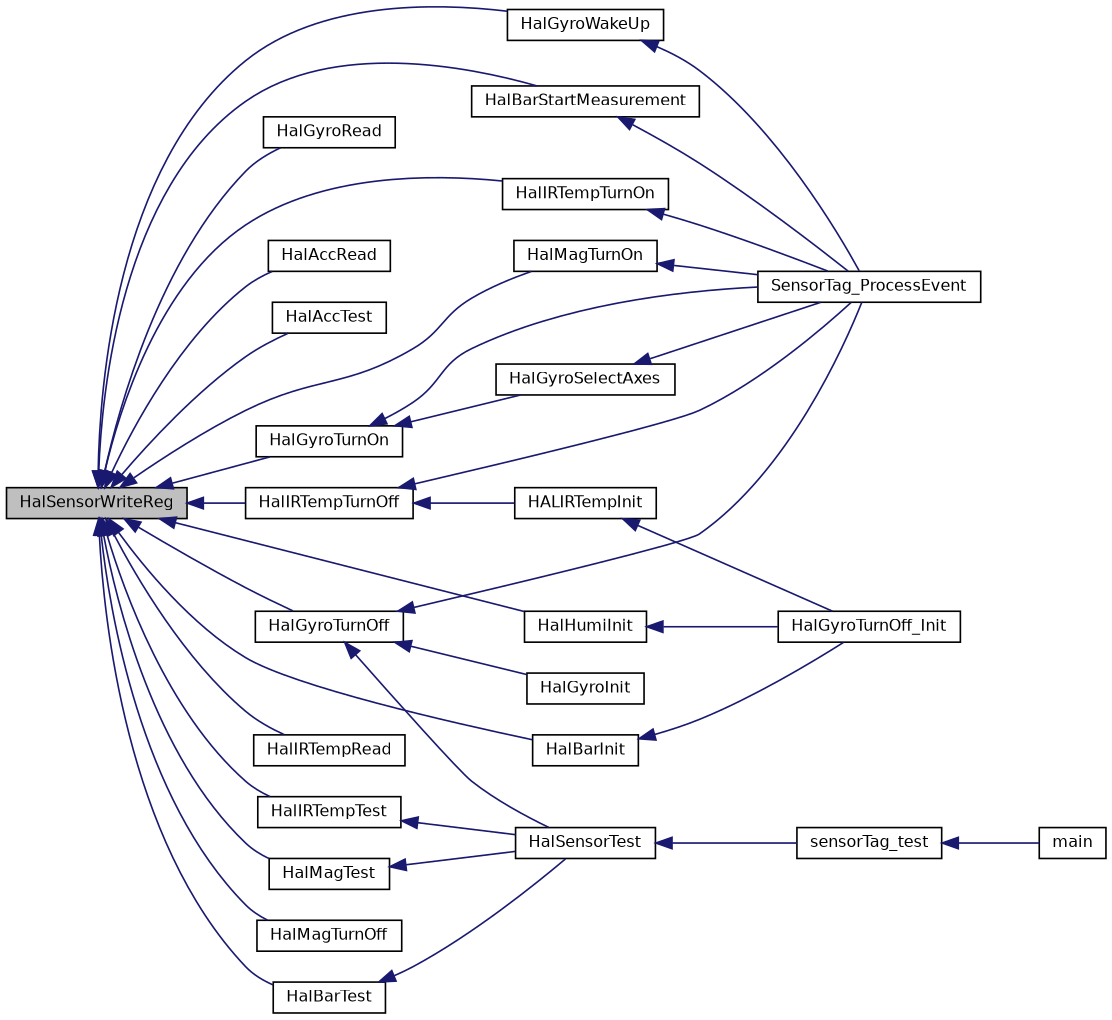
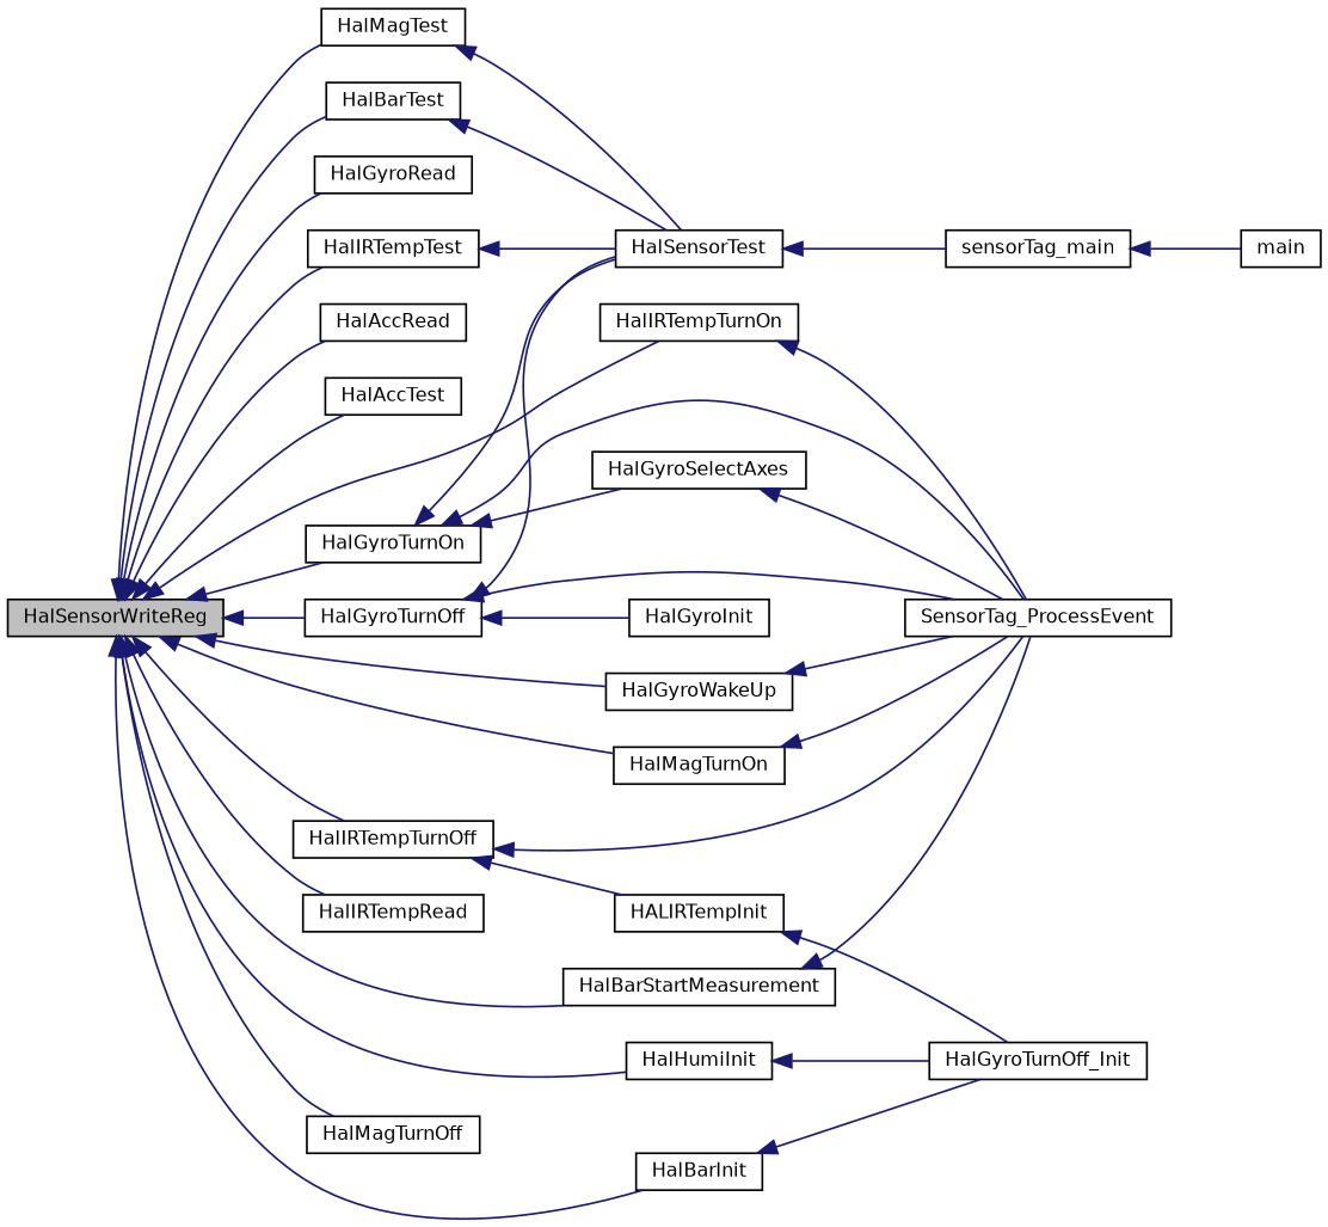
  digraph {
    rankdir=LR
    node [color=black fillcolor=white fontname=Helvetica fontsize=10 shape=record style=filled]
    edge [color=midnightblue dir=back fontname=Helvetica fontsize=10 labelfontname=Helvetica labelfontsize=10 style=solid]
    n1 [fillcolor=grey75 fontcolor=black height=0.2 label=HalSensorWriteReg width=0.4]
    n2 [height=0.2 label=HalGyroTurnOn width=0.4]
    n3 [height=0.2 label=HalGyroTurnOff width=0.4]
    n4 [height=0.2 label=HalGyroRead width=0.4]
    n5 [height=0.2 label=HalGyroWakeUp width=0.4]
    n6 [height=0.2 label=HalAccRead width=0.4]
    n7 [height=0.2 label=HalAccTest width=0.4]
    n8 [height=0.2 label=HalBarInit width=0.4]
    n9 [height=0.2 label=HalBarStartMeasurement width=0.4]
    n10 [height=0.2 label=HalBarTest width=0.4]
    n11 [height=0.2 label=HalHumiInit width=0.4]
    n12 [height=0.2 label=HalIRTempTurnOn width=0.4]
    n13 [height=0.2 label=HalIRTempTurnOff width=0.4]
    n14 [height=0.2 label=HalIRTempRead width=0.4]
    n15 [height=0.2 label=HalIRTempTest width=0.4]
    n16 [height=0.2 label=HalMagTurnOn width=0.4]
    n17 [height=0.2 label=HalMagTurnOff width=0.4]
    n18 [height=0.2 label=HalMagTest width=0.4]
    n19 [height=0.2 label=HalGyroSelectAxes width=0.4]
    n20 [height=0.2 label=SensorTag_ProcessEvent width=0.4]
    n21 [height=0.2 label=HalSensorTest width=0.4]
    n22 [height=0.2 label=HalGyroInit width=0.4]
    n23 [height=0.2 label=HalGyroTurnOff_Init width=0.4]
    n24 [height=0.2 label=HALIRTempInit width=0.4]
-   n25 [height=0.2 label=sensorTag_test width=0.4]
+   n25 [height=0.2 label=sensorTag_main width=0.4]
    n26 [height=0.2 label=main width=0.4]
    n1 -> n2
    n1 -> n3
    n1 -> n4
    n1 -> n5
    n1 -> n6
    n1 -> n7
    n1 -> n8
    n1 -> n9
    n1 -> n10
    n1 -> n11
    n1 -> n12
    n1 -> n13
    n1 -> n14
    n1 -> n15
    n1 -> n16
    n1 -> n17
    n1 -> n18
    n2 -> n19
    n2 -> n20
+   n2 -> n21
    n3 -> n20
    n3 -> n21
    n3 -> n22
    n5 -> n20
    n8 -> n23
    n9 -> n20
    n10 -> n21
    n11 -> n23
    n12 -> n20
    n13 -> n20
    n13 -> n24
    n15 -> n21
    n16 -> n20
    n18 -> n21
    n19 -> n20
    n21 -> n25
    n24 -> n23
    n25 -> n26
  }
